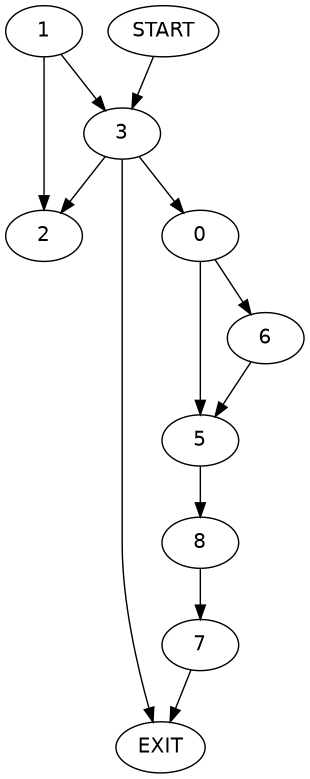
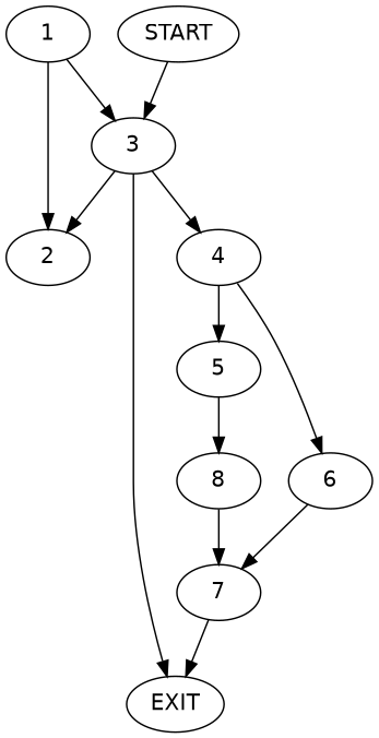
  digraph {
    fontname="DejaVu Sans"
    node [fontname="DejaVu Sans"]
    edge [fontname="DejaVu Sans"]
    n1 [label=START]
    3
    1
    2
    n5 [label=EXIT]
-   4 [label=0]
+   4
    5
    6
    8
    7
    n1 -> 3
    3 -> 2
    3 -> n5
    3 -> 4
    1 -> 3
    1 -> 2
    4 -> 5
    4 -> 6
    5 -> 8
-   6 -> 5
+   6 -> 7
    8 -> 7
    7 -> n5
  }
